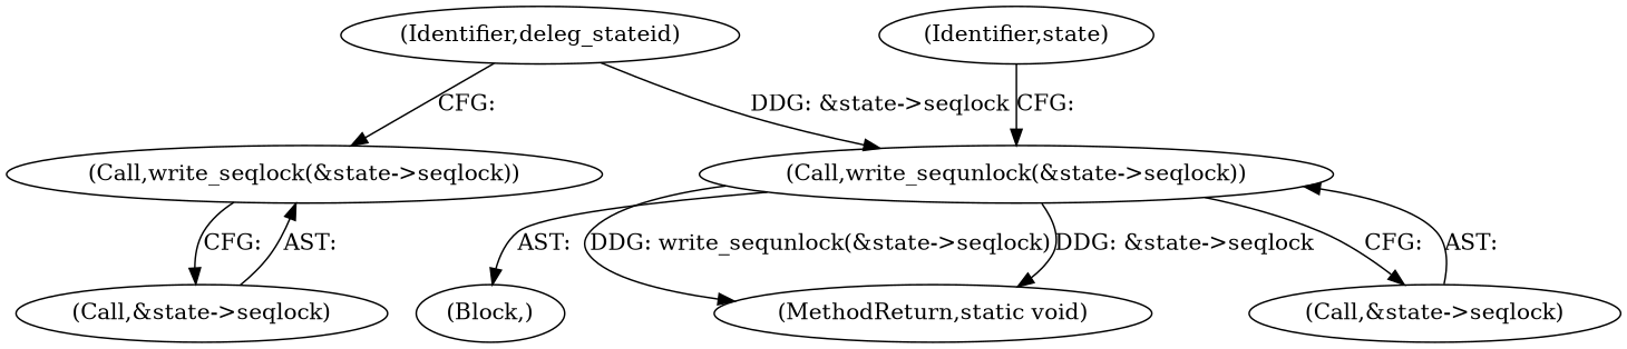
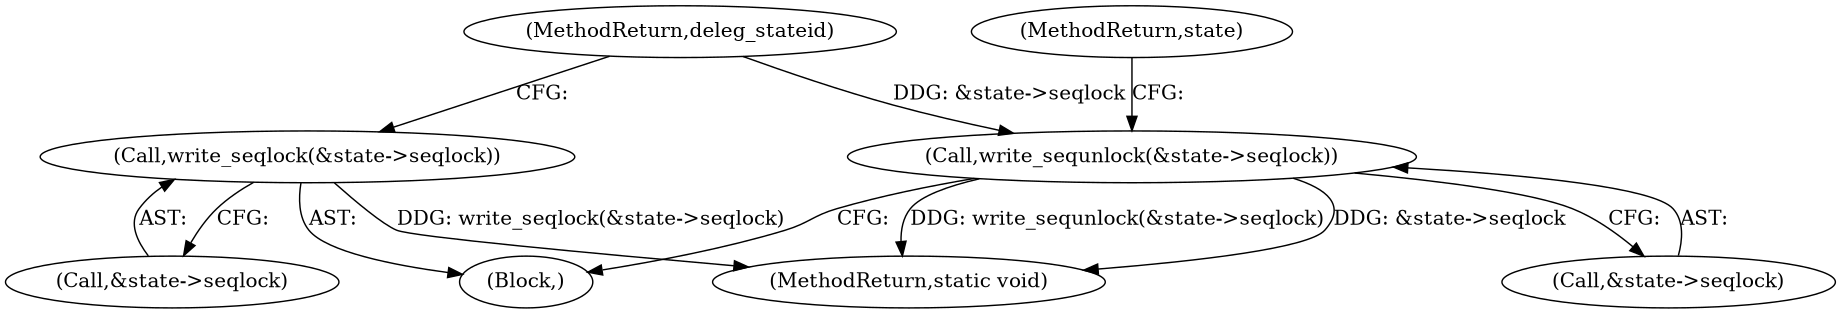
  digraph {
    n1 [label="(Call,write_seqlock(&state->seqlock))"]
    n2 [label="(Block,)"]
    n3 [label="(Call,&state->seqlock)"]
    n4 [label="(MethodReturn,static void)"]
    n5 [label="(Call,write_sequnlock(&state->seqlock))"]
    n6 [label="(Call,&state->seqlock)"]
-   n7 [label="(Identifier,deleg_stateid)"]
-   n8 [label="(Identifier,state)"]
+   n7 [label="(MethodReturn,deleg_stateid)"]
+   n8 [label="(MethodReturn,state)"]
+   n1 -> n2 [label="AST: "]
    n1 -> n3 [label="CFG: "]
+   n1 -> n4 [label="DDG: write_seqlock(&state->seqlock)"]
    n3 -> n1 [label="AST: "]
-   n5 -> n2 [label="AST: "]
+   n5 -> n2 [label="CFG: "]
    n5 -> n4 [label="DDG: write_sequnlock(&state->seqlock)"]
    n5 -> n4 [label="DDG: &state->seqlock"]
    n5 -> n6 [label="CFG: "]
    n6 -> n5 [label="AST: "]
    n7 -> n1 [label="CFG: "]
    n7 -> n5 [label="DDG: &state->seqlock"]
    n8 -> n5 [label="CFG: "]
  }
